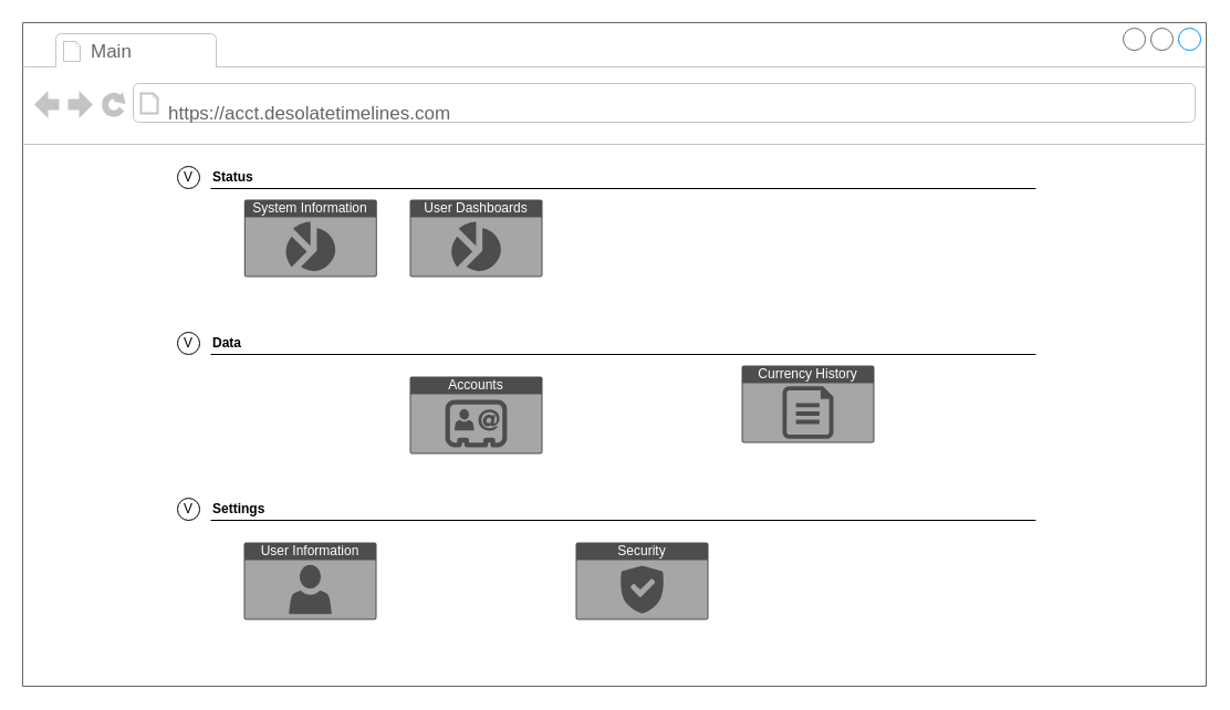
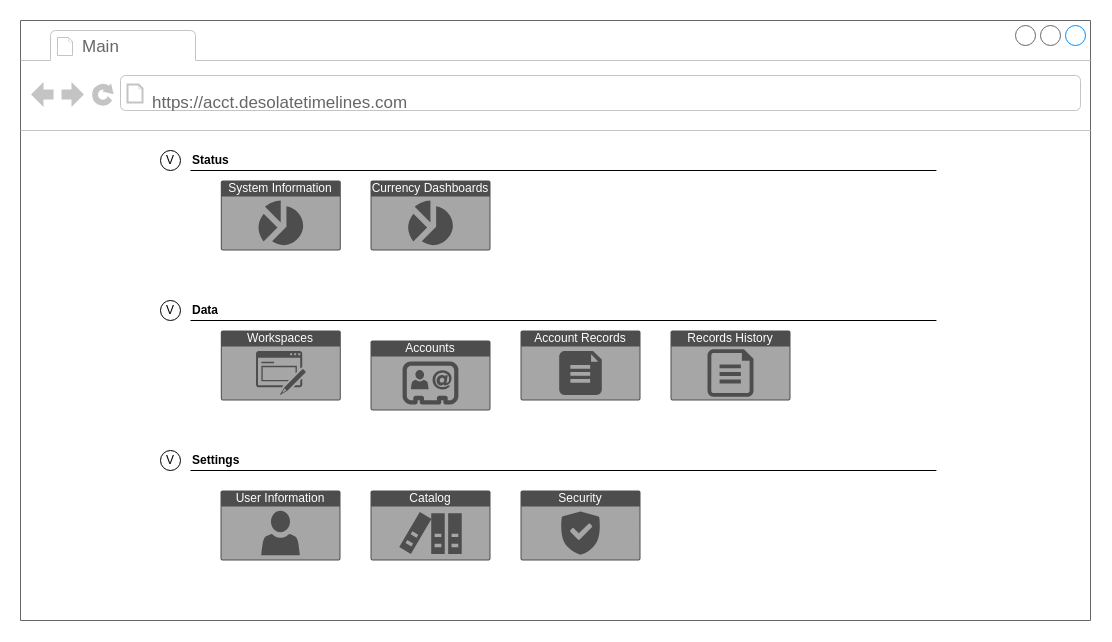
  <mxCell id="0" />
  <mxCell id="1" parent="0" />
  <mxCell id="2" value="" style="strokeWidth=1;shadow=0;dashed=0;align=center;html=1;shape=mxgraph.mockup.containers.browserWindow;rSize=0;strokeColor=#666666;strokeColor2=#008cff;strokeColor3=#c4c4c4;mainText=,;recursiveResize=0;movable=1;resizable=1;rotatable=1;deletable=1;editable=1;locked=0;connectable=1;fillColor=default;fontColor=#333333;" parent="1" vertex="1"><mxGeometry width="1070" height="600" as="geometry" x="20" y="20" /></mxCell>
  <mxCell id="3" value="Main" style="strokeWidth=1;shadow=0;dashed=0;align=center;html=1;shape=mxgraph.mockup.containers.anchor;fontSize=17;fontColor=#666666;align=left;whiteSpace=wrap;movable=1;resizable=1;rotatable=1;deletable=1;editable=1;locked=0;connectable=1;" parent="2" vertex="1"><mxGeometry x="60" y="12" width="135" height="30" as="geometry" /></mxCell>
  <mxCell id="4" value="https://acct.desolatetimelines.com" style="strokeWidth=1;shadow=0;dashed=0;align=center;html=1;shape=mxgraph.mockup.containers.anchor;rSize=0;fontSize=17;fontColor=#666666;align=left;movable=1;resizable=1;rotatable=1;deletable=1;editable=1;locked=0;connectable=1;" parent="2" vertex="1"><mxGeometry x="130" y="60" width="410" height="45" as="geometry" /></mxCell>
  <mxCell id="5" value="User Information" style="html=1;whiteSpace=wrap;strokeColor=none;fillColor=#4D4D4D;labelPosition=center;verticalLabelPosition=middle;verticalAlign=top;align=center;fontSize=12;outlineConnect=0;spacingTop=-6;fontColor=#FFFFFF;sketch=0;shape=mxgraph.sitemap.profile;movable=1;resizable=1;rotatable=1;deletable=1;editable=1;locked=0;connectable=1;" parent="2" vertex="1"><mxGeometry x="200" y="470" width="120" height="70" as="geometry" /></mxCell>
  <mxCell id="6" value="Security" style="html=1;whiteSpace=wrap;strokeColor=none;fillColor=#4D4D4D;labelPosition=center;verticalLabelPosition=middle;verticalAlign=top;align=center;fontSize=12;outlineConnect=0;spacingTop=-6;fontColor=#FFFFFF;sketch=0;shape=mxgraph.sitemap.security;movable=1;resizable=1;rotatable=1;deletable=1;editable=1;locked=0;connectable=1;" parent="2" vertex="1"><mxGeometry x="500" y="470" width="120" height="70" as="geometry" /></mxCell>
  <mxCell id="7" value="System Information" style="html=1;whiteSpace=wrap;strokeColor=none;fillColor=#4D4D4D;labelPosition=center;verticalLabelPosition=middle;verticalAlign=top;align=center;fontSize=12;outlineConnect=0;spacingTop=-6;fontColor=#FFFFFF;sketch=0;shape=mxgraph.sitemap.chart;movable=1;resizable=1;rotatable=1;deletable=1;editable=1;locked=0;connectable=1;" parent="2" vertex="1"><mxGeometry x="200.3" y="160" width="120" height="70" as="geometry" /></mxCell>
- <mxCell id="9" value="Currency History" style="html=1;whiteSpace=wrap;strokeColor=none;fillColor=#4D4D4D;labelPosition=center;verticalLabelPosition=middle;verticalAlign=top;align=center;fontSize=12;outlineConnect=0;spacingTop=-6;fontColor=#FFFFFF;sketch=0;shape=mxgraph.sitemap.text;movable=1;resizable=1;rotatable=1;deletable=1;editable=1;locked=0;connectable=1;" parent="2" vertex="1"><mxGeometry x="650" y="310" width="120" height="70" as="geometry" /></mxCell>
+ <mxCell id="8" value="Catalog" style="html=1;whiteSpace=wrap;strokeColor=none;fillColor=#4D4D4D;labelPosition=center;verticalLabelPosition=middle;verticalAlign=top;align=center;fontSize=12;outlineConnect=0;spacingTop=-6;fontColor=#FFFFFF;sketch=0;shape=mxgraph.sitemap.references;movable=1;resizable=1;rotatable=1;deletable=1;editable=1;locked=0;connectable=1;" parent="2" vertex="1"><mxGeometry x="350" y="470" width="120" height="70" as="geometry" /></mxCell>
+ <mxCell id="9" value="Records History" style="html=1;whiteSpace=wrap;strokeColor=none;fillColor=#4D4D4D;labelPosition=center;verticalLabelPosition=middle;verticalAlign=top;align=center;fontSize=12;outlineConnect=0;spacingTop=-6;fontColor=#FFFFFF;sketch=0;shape=mxgraph.sitemap.text;movable=1;resizable=1;rotatable=1;deletable=1;editable=1;locked=0;connectable=1;" parent="2" vertex="1"><mxGeometry x="650" y="310" width="120" height="70" as="geometry" /></mxCell>
+ <mxCell id="10" value="Account Records" style="html=1;whiteSpace=wrap;strokeColor=none;fillColor=#4D4D4D;labelPosition=center;verticalLabelPosition=middle;verticalAlign=top;align=center;fontSize=12;outlineConnect=0;spacingTop=-6;fontColor=#FFFFFF;sketch=0;shape=mxgraph.sitemap.document;movable=1;resizable=1;rotatable=1;deletable=1;editable=1;locked=0;connectable=1;" parent="2" vertex="1"><mxGeometry x="500" y="310" width="120" height="70" as="geometry" /></mxCell>
  <mxCell id="11" value="&lt;b&gt;Settings&lt;/b&gt;" style="text;html=1;strokeColor=none;fillColor=none;align=left;verticalAlign=middle;whiteSpace=wrap;rounded=0;movable=1;resizable=1;rotatable=1;deletable=1;editable=1;locked=0;connectable=1;" parent="2" vertex="1"><mxGeometry x="170" y="430" width="80" height="20" as="geometry" /></mxCell>
  <mxCell id="12" value="" style="endArrow=none;html=1;rounded=0;exitX=0;exitY=1;exitDx=0;exitDy=0;movable=1;resizable=1;rotatable=1;deletable=1;editable=1;locked=0;connectable=1;entryX=0.856;entryY=0.75;entryDx=0;entryDy=0;entryPerimeter=0;" parent="2" source="11" target="2" edge="1"><mxGeometry width="50" height="50" relative="1" as="geometry"><mxPoint x="450" y="650" as="sourcePoint" /><mxPoint x="820" y="450" as="targetPoint" /></mxGeometry></mxCell>
  <mxCell id="13" value="" style="endArrow=none;html=1;rounded=0;exitX=0;exitY=1;exitDx=0;exitDy=0;entryX=0.856;entryY=0.5;entryDx=0;entryDy=0;entryPerimeter=0;movable=1;resizable=1;rotatable=1;deletable=1;editable=1;locked=0;connectable=1;" parent="2" source="14" target="2" edge="1"><mxGeometry width="50" height="50" relative="1" as="geometry"><mxPoint x="450.0" y="500" as="sourcePoint" /><mxPoint x="660.3" y="300" as="targetPoint" /></mxGeometry></mxCell>
  <mxCell id="14" value="&lt;b&gt;Data&lt;/b&gt;" style="text;html=1;strokeColor=none;fillColor=none;align=left;verticalAlign=middle;whiteSpace=wrap;rounded=0;movable=1;resizable=1;rotatable=1;deletable=1;editable=1;locked=0;connectable=1;" parent="2" vertex="1"><mxGeometry x="170" y="280" width="80" height="20" as="geometry" /></mxCell>
  <mxCell id="15" value="" style="endArrow=none;html=1;rounded=0;exitX=0;exitY=1;exitDx=0;exitDy=0;entryX=0.856;entryY=0.25;entryDx=0;entryDy=0;entryPerimeter=0;movable=1;resizable=1;rotatable=1;deletable=1;editable=1;locked=0;connectable=1;" parent="2" source="16" target="2" edge="1"><mxGeometry width="50" height="50" relative="1" as="geometry"><mxPoint x="450.0" y="350" as="sourcePoint" /><mxPoint x="660.3" y="150" as="targetPoint" /></mxGeometry></mxCell>
  <mxCell id="16" value="&lt;b&gt;Status&lt;/b&gt;" style="text;html=1;strokeColor=none;fillColor=none;align=left;verticalAlign=middle;whiteSpace=wrap;rounded=0;movable=1;resizable=1;rotatable=1;deletable=1;editable=1;locked=0;connectable=1;" parent="2" vertex="1"><mxGeometry x="170" y="130" width="80" height="20" as="geometry" /></mxCell>
  <mxCell id="17" value="V" style="ellipse;whiteSpace=wrap;html=1;aspect=fixed;" parent="2" vertex="1"><mxGeometry x="140" y="130" width="20" height="20" as="geometry" /></mxCell>
  <mxCell id="18" value="V" style="ellipse;whiteSpace=wrap;html=1;aspect=fixed;" parent="2" vertex="1"><mxGeometry x="140" y="280" width="20" height="20" as="geometry" /></mxCell>
  <mxCell id="19" value="V" style="ellipse;whiteSpace=wrap;html=1;aspect=fixed;" parent="2" vertex="1"><mxGeometry x="140" y="430" width="20" height="20" as="geometry" /></mxCell>
- <mxCell id="20" value="User Dashboards" style="html=1;whiteSpace=wrap;strokeColor=none;fillColor=#4D4D4D;labelPosition=center;verticalLabelPosition=middle;verticalAlign=top;align=center;fontSize=12;outlineConnect=0;spacingTop=-6;fontColor=#FFFFFF;sketch=0;shape=mxgraph.sitemap.chart;movable=1;resizable=1;rotatable=1;deletable=1;editable=1;locked=0;connectable=1;" parent="2" vertex="1"><mxGeometry x="350" y="160" width="120" height="70" as="geometry" /></mxCell>
+ <mxCell id="20" value="Currency Dashboards" style="html=1;whiteSpace=wrap;strokeColor=none;fillColor=#4D4D4D;labelPosition=center;verticalLabelPosition=middle;verticalAlign=top;align=center;fontSize=12;outlineConnect=0;spacingTop=-6;fontColor=#FFFFFF;sketch=0;shape=mxgraph.sitemap.chart;movable=1;resizable=1;rotatable=1;deletable=1;editable=1;locked=0;connectable=1;" parent="2" vertex="1"><mxGeometry x="350" y="160" width="120" height="70" as="geometry" /></mxCell>
+ <mxCell id="21" value="Workspaces" style="html=1;whiteSpace=wrap;strokeColor=none;fillColor=#4D4D4D;labelPosition=center;verticalLabelPosition=middle;verticalAlign=top;align=center;fontSize=12;outlineConnect=0;spacingTop=-6;fontColor=#FFFFFF;sketch=0;shape=mxgraph.sitemap.form;" parent="2" vertex="1"><mxGeometry x="200.3" y="310" width="120" height="70" as="geometry" /></mxCell>
  <mxCell id="22" value="Accounts" style="html=1;whiteSpace=wrap;strokeColor=none;fillColor=#4D4D4D;labelPosition=center;verticalLabelPosition=middle;verticalAlign=top;align=center;fontSize=12;outlineConnect=0;spacingTop=-6;fontColor=#FFFFFF;sketch=0;shape=mxgraph.sitemap.contact;" parent="2" vertex="1"><mxGeometry x="350" y="320" width="120" height="70" as="geometry" /></mxCell>
